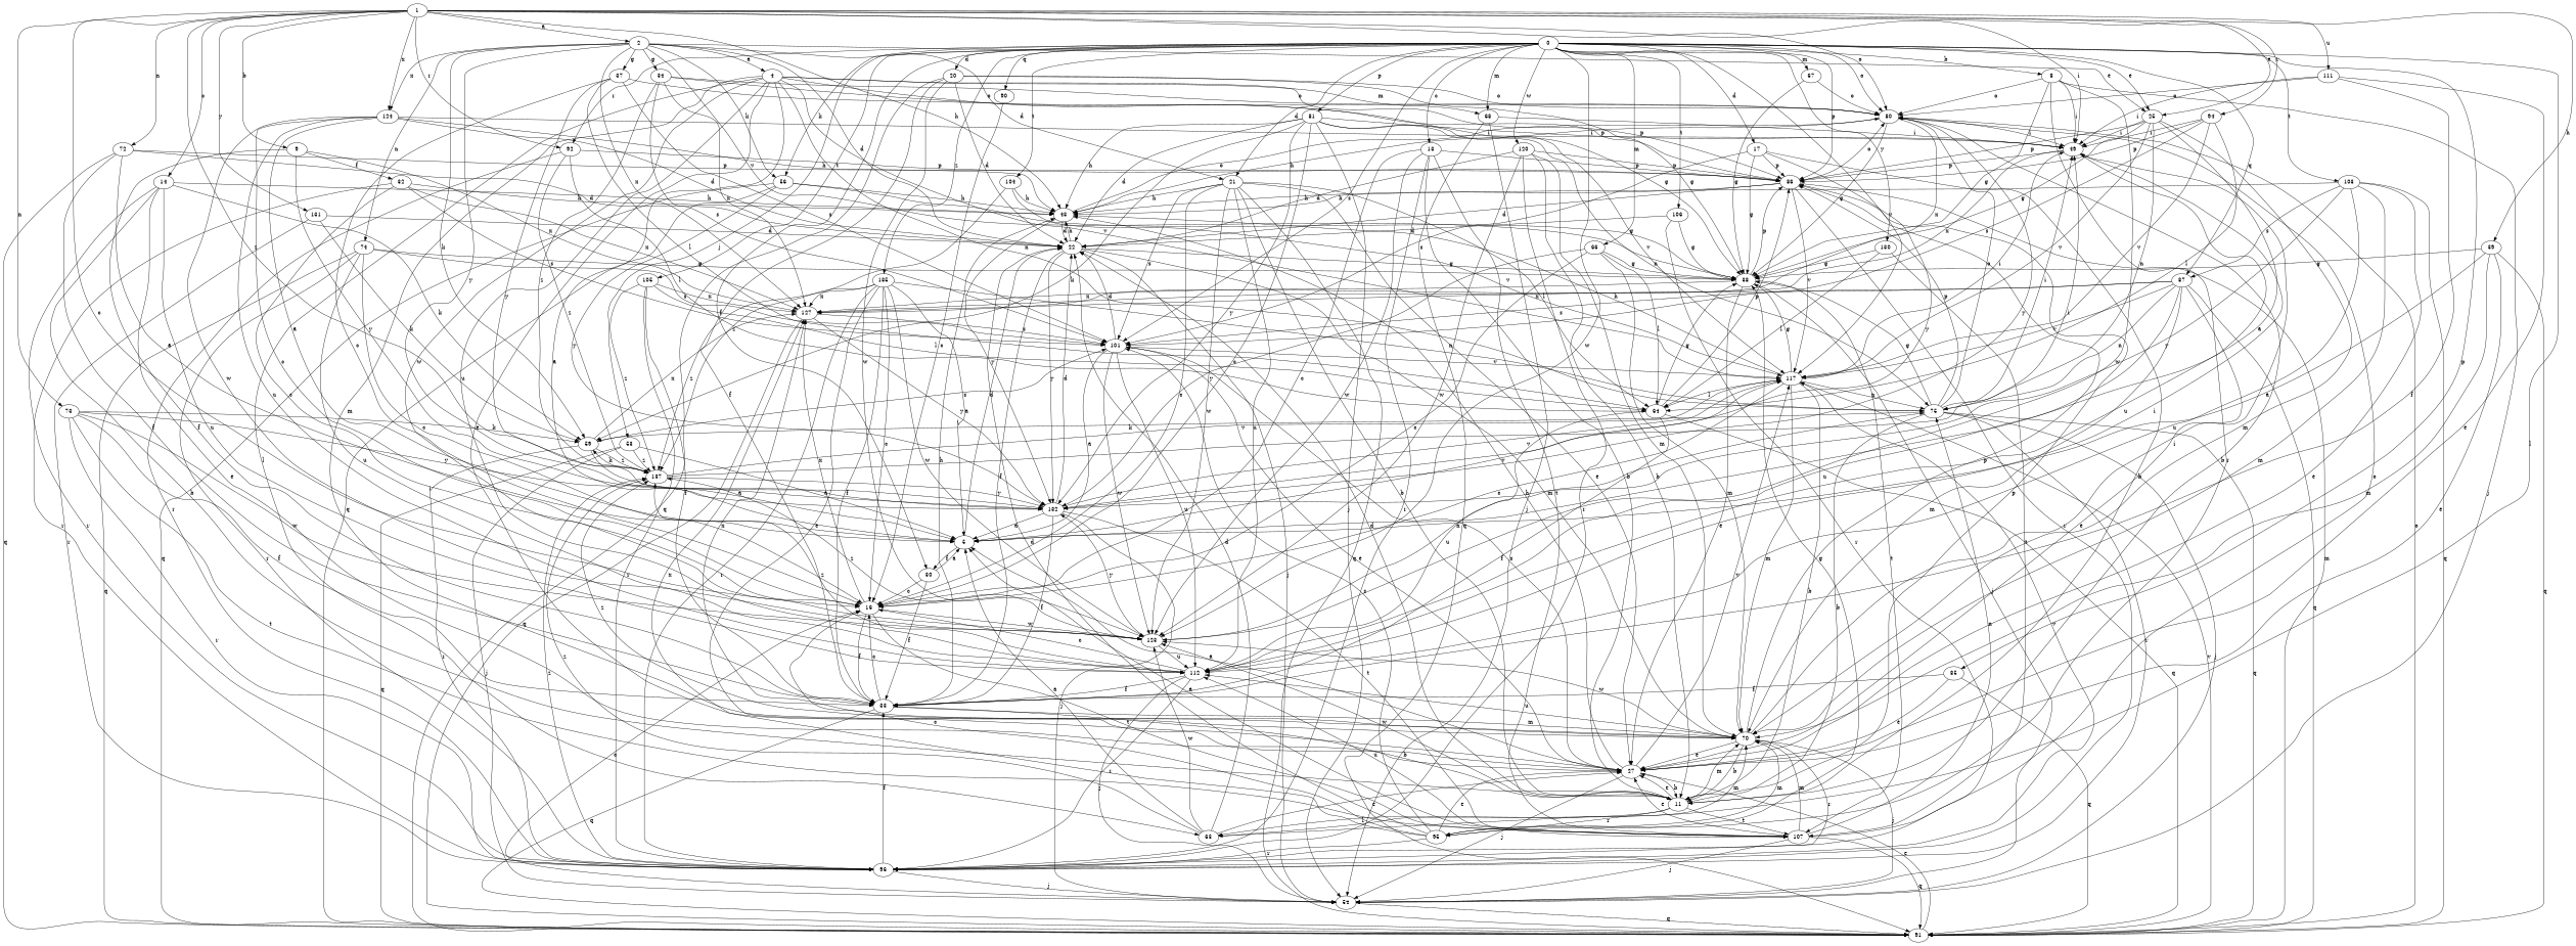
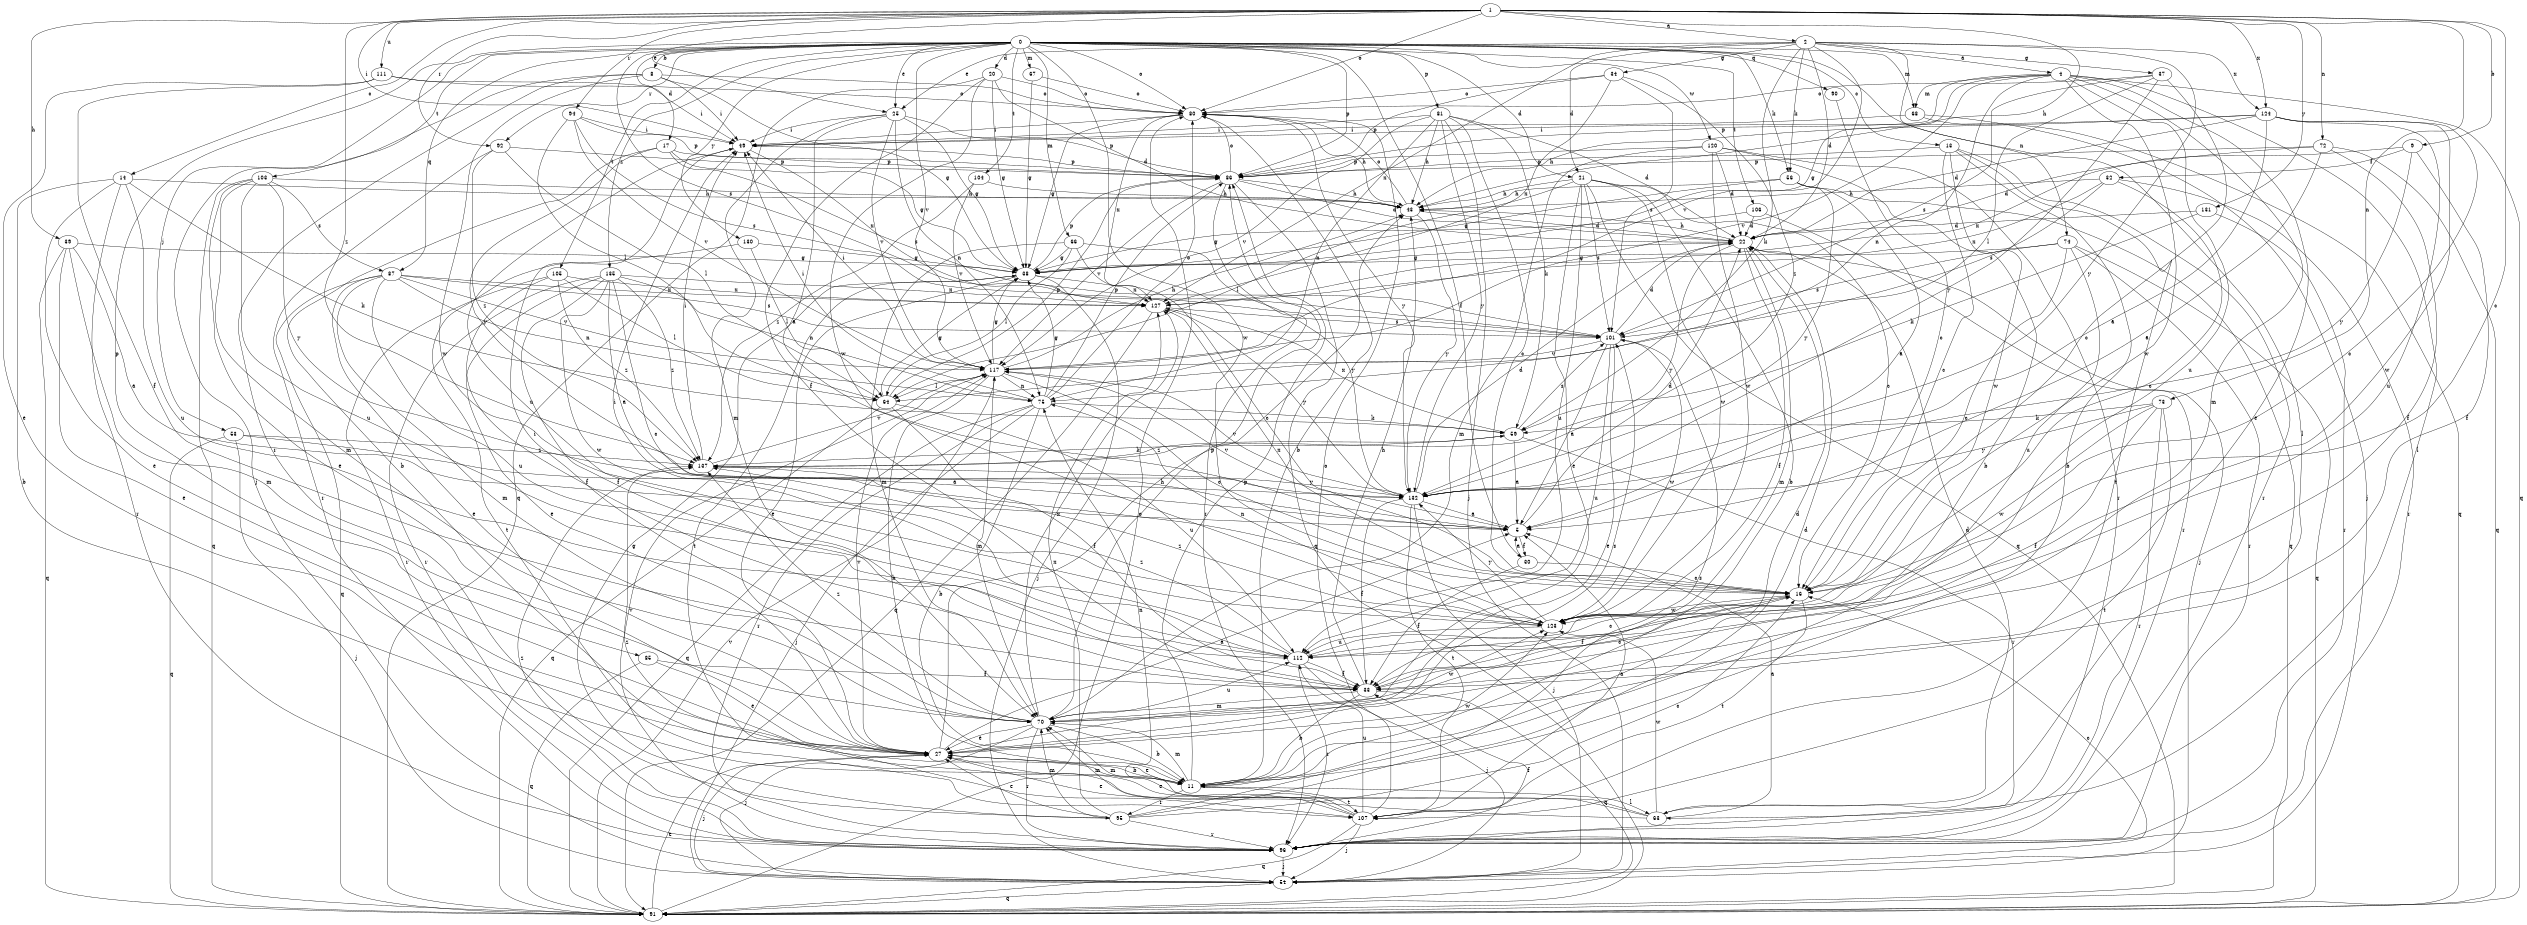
  strict digraph {
    0
    8
    13
    17
    20
    21
    25
    30
    53
    56
    63
    66
    67
    68
    80
    81
    85
    86
    87
    90
    92
    101
    103
    104
    105
    106
    117
    120
    123
    130
    135
    49
    38
    54
    95
    16
    11
    107
    96
    132
    22
    91
    33
    43
    27
    112
    64
    70
    75
    5
    137
    127
    59
    1
    2
    9
    14
    39
    72
    73
    94
    111
    124
    131
    4
    34
    37
    74
    32
    0 -> 8 [label=b]
    0 -> 13 [label=c]
    0 -> 17 [label=d]
    0 -> 20 [label=d]
    0 -> 21 [label=d]
    0 -> 25 [label=e]
    0 -> 30 [label=f]
    0 -> 53 [label=j]
    0 -> 56 [label=k]
    0 -> 63 [label=l]
    0 -> 66 [label=m]
    0 -> 67 [label=m]
    0 -> 68 [label=m]
    0 -> 80 [label=o]
    0 -> 81 [label=p]
    0 -> 85 [label=p]
    0 -> 86 [label=p]
    0 -> 87 [label=q]
    0 -> 90 [label=q]
    0 -> 92 [label=r]
    0 -> 101 [label=s]
    0 -> 103 [label=t]
    0 -> 104 [label=t]
    0 -> 105 [label=t]
    0 -> 106 [label=t]
    0 -> 117 [label=v]
    0 -> 120 [label=w]
    0 -> 123 [label=w]
    0 -> 130 [label=y]
    0 -> 135 [label=z]
    8 -> 80 [label=o]
    8 -> 123 [label=w]
    8 -> 49 [label=i]
    8 -> 38 [label=g]
    8 -> 54 [label=j]
    8 -> 95 [label=r]
    13 -> 86 [label=p]
    13 -> 123 [label=w]
    13 -> 16 [label=c]
    13 -> 11 [label=b]
    13 -> 107 [label=t]
    13 -> 96 [label=r]
    17 -> 86 [label=p]
    17 -> 101 [label=s]
    17 -> 38 [label=g]
    17 -> 11 [label=b]
    17 -> 132 [label=y]
    20 -> 80 [label=o]
    20 -> 123 [label=w]
    20 -> 38 [label=g]
    20 -> 22 [label=d]
    20 -> 91 [label=q]
    20 -> 33 [label=f]
    21 -> 101 [label=s]
    21 -> 123 [label=w]
    21 -> 16 [label=c]
    21 -> 11 [label=b]
    21 -> 91 [label=q]
    21 -> 43 [label=h]
    21 -> 27 [label=e]
    21 -> 112 [label=u]
    21 -> 64 [label=l]
    25 -> 86 [label=p]
    25 -> 117 [label=v]
    25 -> 49 [label=i]
    25 -> 38 [label=g]
    25 -> 70 [label=m]
    25 -> 75 [label=n]
    25 -> 5 [label=a]
    30 -> 16 [label=c]
    30 -> 33 [label=f]
    30 -> 5 [label=a]
    53 -> 54 [label=j]
    53 -> 91 [label=q]
    53 -> 5 [label=a]
    53 -> 137 [label=z]
    56 -> 38 [label=g]
    56 -> 132 [label=y]
    56 -> 91 [label=q]
    56 -> 43 [label=h]
    56 -> 5 [label=a]
    63 -> 123 [label=w]
    63 -> 22 [label=d]
    63 -> 27 [label=e]
    63 -> 70 [label=m]
    63 -> 5 [label=a]
    63 -> 137 [label=z]
    66 -> 38 [label=g]
    66 -> 16 [label=c]
    66 -> 132 [label=y]
    66 -> 64 [label=l]
    66 -> 70 [label=m]
    67 -> 80 [label=o]
    67 -> 38 [label=g]
    68 -> 49 [label=i]
    68 -> 54 [label=j]
    68 -> 91 [label=q]
    80 -> 49 [label=i]
    80 -> 38 [label=g]
    80 -> 11 [label=b]
    80 -> 132 [label=y]
    80 -> 43 [label=h]
    80 -> 127 [label=x]
    81 -> 117 [label=v]
    81 -> 49 [label=i]
    81 -> 54 [label=j]
    81 -> 16 [label=c]
    81 -> 132 [label=y]
    81 -> 22 [label=d]
    81 -> 43 [label=h]
    81 -> 75 [label=n]
    81 -> 59 [label=k]
    85 -> 91 [label=q]
    85 -> 33 [label=f]
    85 -> 27 [label=e]
    86 -> 80 [label=o]
    86 -> 117 [label=v]
    86 -> 96 [label=r]
    86 -> 22 [label=d]
-   86 -> 91 [label=m]
+   86 -> 91 [label=q]
    86 -> 43 [label=h]
    87 -> 101 [label=s]
    87 -> 117 [label=v]
    87 -> 91 [label=q]
    87 -> 27 [label=e]
    87 -> 112 [label=u]
    87 -> 70 [label=m]
    87 -> 75 [label=n]
    87 -> 127 [label=x]
    90 -> 16 [label=c]
    92 -> 86 [label=p]
    92 -> 96 [label=r]
    92 -> 64 [label=l]
    92 -> 137 [label=z]
    101 -> 117 [label=v]
    101 -> 123 [label=w]
    101 -> 22 [label=d]
    101 -> 27 [label=e]
    101 -> 112 [label=u]
    101 -> 5 [label=a]
    103 -> 87 [label=s]
    103 -> 132 [label=y]
    103 -> 91 [label=q]
    103 -> 43 [label=h]
    103 -> 27 [label=e]
    103 -> 112 [label=u]
    103 -> 70 [label=m]
    104 -> 117 [label=v]
    104 -> 43 [label=h]
    104 -> 137 [label=z]
    105 -> 96 [label=r]
    105 -> 33 [label=f]
    105 -> 64 [label=l]
    105 -> 137 [label=z]
    105 -> 127 [label=x]
    106 -> 38 [label=g]
    106 -> 96 [label=r]
    106 -> 22 [label=d]
    117 -> 49 [label=i]
    117 -> 38 [label=g]
    117 -> 16 [label=c]
    117 -> 11 [label=b]
    117 -> 43 [label=h]
    117 -> 64 [label=l]
    117 -> 70 [label=m]
    117 -> 75 [label=n]
    120 -> 86 [label=p]
    120 -> 123 [label=w]
    120 -> 11 [label=b]
    120 -> 96 [label=r]
    120 -> 22 [label=d]
    120 -> 70 [label=m]
    123 -> 132 [label=y]
    123 -> 112 [label=u]
    123 -> 75 [label=n]
    123 -> 137 [label=z]
    130 -> 38 [label=g]
    130 -> 107 [label=t]
    130 -> 64 [label=l]
    135 -> 123 [label=w]
    135 -> 16 [label=c]
    135 -> 96 [label=r]
    135 -> 33 [label=f]
    135 -> 27 [label=e]
    135 -> 75 [label=n]
    135 -> 5 [label=a]
    135 -> 137 [label=z]
    135 -> 127 [label=x]
    49 -> 86 [label=p]
    49 -> 112 [label=u]
    49 -> 127 [label=x]
    38 -> 86 [label=p]
    38 -> 54 [label=j]
    38 -> 107 [label=t]
    38 -> 27 [label=e]
    38 -> 127 [label=x]
    54 -> 16 [label=c]
    54 -> 91 [label=q]
    95 -> 101 [label=s]
    95 -> 38 [label=g]
    95 -> 16 [label=c]
    95 -> 96 [label=r]
    95 -> 22 [label=d]
    95 -> 27 [label=e]
    95 -> 70 [label=m]
    95 -> 127 [label=x]
    16 -> 123 [label=w]
    16 -> 107 [label=t]
    16 -> 33 [label=f]
    16 -> 127 [label=x]
    11 -> 63 [label=l]
    11 -> 86 [label=p]
    11 -> 123 [label=w]
    11 -> 95 [label=r]
    11 -> 107 [label=t]
    11 -> 22 [label=d]
    11 -> 27 [label=e]
    11 -> 70 [label=m]
    107 -> 80 [label=o]
    107 -> 54 [label=j]
    107 -> 91 [label=q]
    107 -> 27 [label=e]
    107 -> 112 [label=u]
    107 -> 70 [label=m]
    107 -> 75 [label=n]
    107 -> 5 [label=a]
    96 -> 117 [label=v]
    96 -> 54 [label=j]
    96 -> 33 [label=f]
    96 -> 137 [label=z]
    132 -> 117 [label=v]
    132 -> 54 [label=j]
    132 -> 107 [label=t]
    132 -> 22 [label=d]
    132 -> 33 [label=f]
    132 -> 5 [label=a]
    22 -> 38 [label=g]
    22 -> 54 [label=j]
    22 -> 132 [label=y]
    22 -> 33 [label=f]
    22 -> 43 [label=h]
    22 -> 70 [label=m]
    91 -> 80 [label=o]
    91 -> 117 [label=v]
    91 -> 27 [label=e]
    33 -> 16 [label=c]
    33 -> 11 [label=b]
    33 -> 91 [label=q]
    33 -> 43 [label=h]
    33 -> 70 [label=m]
    43 -> 80 [label=o]
    43 -> 132 [label=y]
    43 -> 22 [label=d]
    27 -> 101 [label=s]
    27 -> 117 [label=v]
    27 -> 54 [label=j]
    27 -> 11 [label=b]
    27 -> 43 [label=h]
    27 -> 5 [label=a]
    112 -> 49 [label=i]
    112 -> 54 [label=j]
    112 -> 16 [label=c]
    112 -> 96 [label=r]
    112 -> 33 [label=f]
    112 -> 137 [label=z]
    64 -> 86 [label=p]
    64 -> 38 [label=g]
    64 -> 91 [label=q]
    64 -> 33 [label=f]
    64 -> 112 [label=u]
    70 -> 86 [label=p]
    70 -> 123 [label=w]
    70 -> 49 [label=i]
    70 -> 54 [label=j]
    70 -> 11 [label=b]
    70 -> 96 [label=r]
    70 -> 27 [label=e]
    70 -> 112 [label=u]
    70 -> 137 [label=z]
    70 -> 127 [label=x]
    75 -> 80 [label=o]
    75 -> 86 [label=p]
    75 -> 49 [label=i]
    75 -> 38 [label=g]
    75 -> 54 [label=j]
    75 -> 11 [label=b]
    75 -> 96 [label=r]
    75 -> 91 [label=q]
    75 -> 59 [label=k]
    5 -> 30 [label=f]
    5 -> 117 [label=v]
    5 -> 22 [label=d]
    137 -> 117 [label=v]
    137 -> 49 [label=i]
    137 -> 132 [label=y]
    137 -> 59 [label=k]
    127 -> 101 [label=s]
    127 -> 132 [label=y]
    127 -> 91 [label=q]
    59 -> 101 [label=s]
    59 -> 96 [label=r]
    59 -> 5 [label=a]
    59 -> 137 [label=z]
    59 -> 127 [label=x]
    1 -> 25 [label=e]
    1 -> 80 [label=o]
    1 -> 92 [label=r]
    1 -> 49 [label=i]
    1 -> 16 [label=c]
    1 -> 43 [label=h]
    1 -> 137 [label=z]
    1 -> 2 [label=a]
    1 -> 9 [label=b]
    1 -> 14 [label=c]
    1 -> 39 [label=h]
    1 -> 72 [label=n]
    1 -> 73 [label=n]
    1 -> 94 [label=r]
    1 -> 111 [label=u]
    1 -> 124 [label=x]
    1 -> 131 [label=y]
    2 -> 21 [label=d]
    2 -> 25 [label=e]
    2 -> 56 [label=k]
-   2 -> 38 [label=v]
+   2 -> 117 [label=v]
    2 -> 132 [label=y]
    2 -> 22 [label=d]
    2 -> 127 [label=x]
    2 -> 59 [label=k]
    2 -> 124 [label=x]
    2 -> 4 [label=a]
    2 -> 34 [label=g]
    2 -> 37 [label=g]
    2 -> 74 [label=n]
    9 -> 132 [label=y]
    9 -> 33 [label=f]
    9 -> 127 [label=x]
    9 -> 32 [label=f]
    14 -> 11 [label=b]
    14 -> 96 [label=r]
    14 -> 43 [label=h]
    14 -> 27 [label=e]
    14 -> 112 [label=u]
    14 -> 59 [label=k]
    39 -> 38 [label=g]
    39 -> 91 [label=q]
    39 -> 27 [label=e]
    39 -> 70 [label=m]
    39 -> 5 [label=a]
    72 -> 86 [label=p]
    72 -> 22 [label=d]
    72 -> 91 [label=q]
    72 -> 33 [label=f]
    72 -> 5 [label=a]
    73 -> 123 [label=w]
    73 -> 107 [label=t]
    73 -> 96 [label=r]
    73 -> 132 [label=y]
    73 -> 33 [label=f]
    73 -> 59 [label=k]
    94 -> 86 [label=p]
    94 -> 101 [label=s]
    94 -> 117 [label=v]
    94 -> 49 [label=i]
    94 -> 64 [label=l]
    111 -> 80 [label=o]
    111 -> 49 [label=i]
    111 -> 33 [label=f]
    111 -> 27 [label=e]
    124 -> 123 [label=w]
    124 -> 49 [label=i]
    124 -> 16 [label=c]
    124 -> 22 [label=d]
    124 -> 43 [label=h]
    124 -> 112 [label=u]
    124 -> 5 [label=a]
    131 -> 96 [label=r]
    131 -> 22 [label=d]
    131 -> 59 [label=k]
    4 -> 63 [label=l]
    4 -> 68 [label=m]
    4 -> 86 [label=p]
    4 -> 117 [label=v]
    4 -> 123 [label=w]
    4 -> 38 [label=g]
    4 -> 91 [label=q]
    4 -> 27 [label=e]
    4 -> 112 [label=u]
    4 -> 70 [label=m]
    4 -> 75 [label=n]
    34 -> 80 [label=o]
    34 -> 86 [label=p]
    34 -> 101 [label=s]
    34 -> 137 [label=z]
    34 -> 127 [label=x]
    37 -> 80 [label=o]
    37 -> 101 [label=s]
    37 -> 16 [label=c]
    37 -> 132 [label=y]
    37 -> 64 [label=l]
    74 -> 101 [label=s]
    74 -> 38 [label=g]
    74 -> 16 [label=c]
    74 -> 96 [label=r]
    74 -> 91 [label=q]
    74 -> 112 [label=u]
    32 -> 101 [label=s]
    32 -> 16 [label=c]
    32 -> 96 [label=r]
    32 -> 43 [label=h]
    32 -> 127 [label=x]
  }
